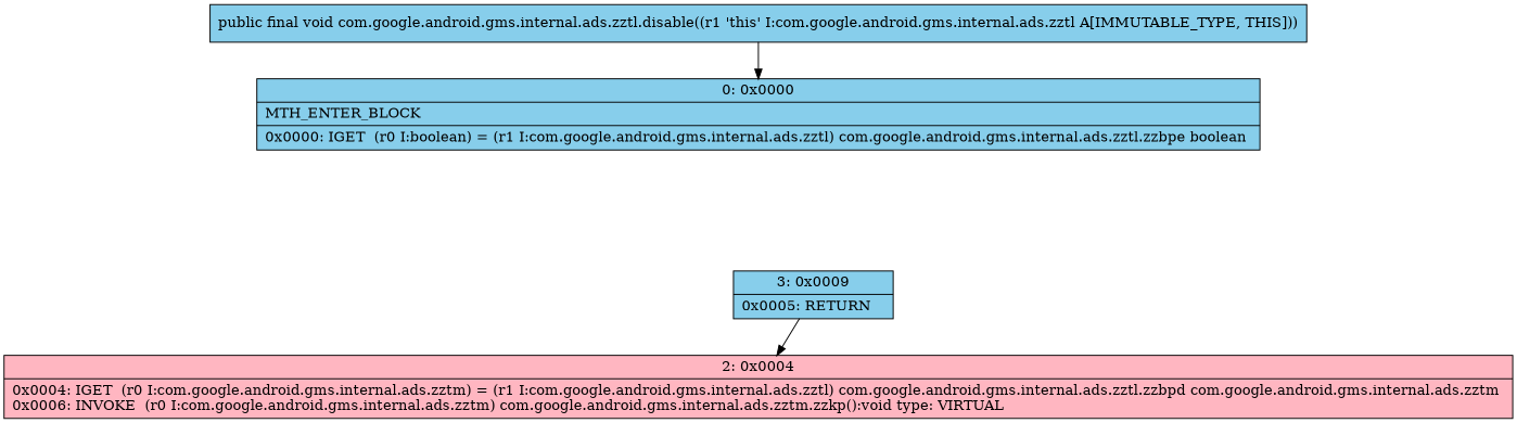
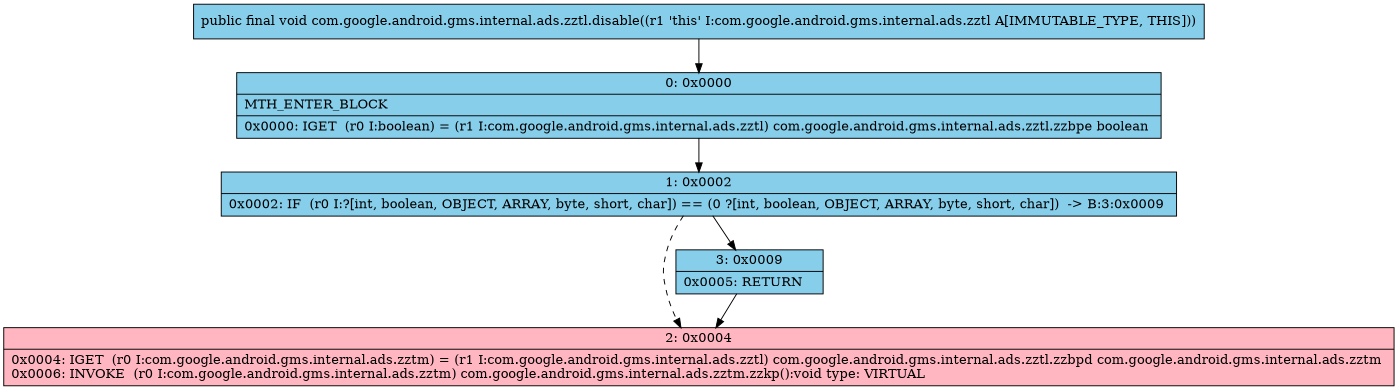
  digraph {
    node [fillcolor=skyblue shape=record style=filled]
    n1 [label="{0\:\ 0x0000|MTH_ENTER_BLOCK\l|0x0000: IGET  (r0 I:boolean) = (r1 I:com.google.android.gms.internal.ads.zztl) com.google.android.gms.internal.ads.zztl.zzbpe boolean \l}"]
+   n2 [label="{1\:\ 0x0002|0x0002: IF  (r0 I:?[int, boolean, OBJECT, ARRAY, byte, short, char]) == (0 ?[int, boolean, OBJECT, ARRAY, byte, short, char])  \-\> B:3:0x0009 \l}"]
    n3 [fillcolor=lightpink label="{2\:\ 0x0004|0x0004: IGET  (r0 I:com.google.android.gms.internal.ads.zztm) = (r1 I:com.google.android.gms.internal.ads.zztl) com.google.android.gms.internal.ads.zztl.zzbpd com.google.android.gms.internal.ads.zztm \l0x0006: INVOKE  (r0 I:com.google.android.gms.internal.ads.zztm) com.google.android.gms.internal.ads.zztm.zzkp():void type: VIRTUAL \l}"]
    n4 [label="{3\:\ 0x0009|0x0005: RETURN   \l}"]
    n5 [label="{public final void com.google.android.gms.internal.ads.zztl.disable((r1 'this' I:com.google.android.gms.internal.ads.zztl A[IMMUTABLE_TYPE, THIS])) }"]
+   n1 -> n2
+   n2 -> n3 [style=dashed]
+   n2 -> n4
    n4 -> n3
    n5 -> n1
  }
